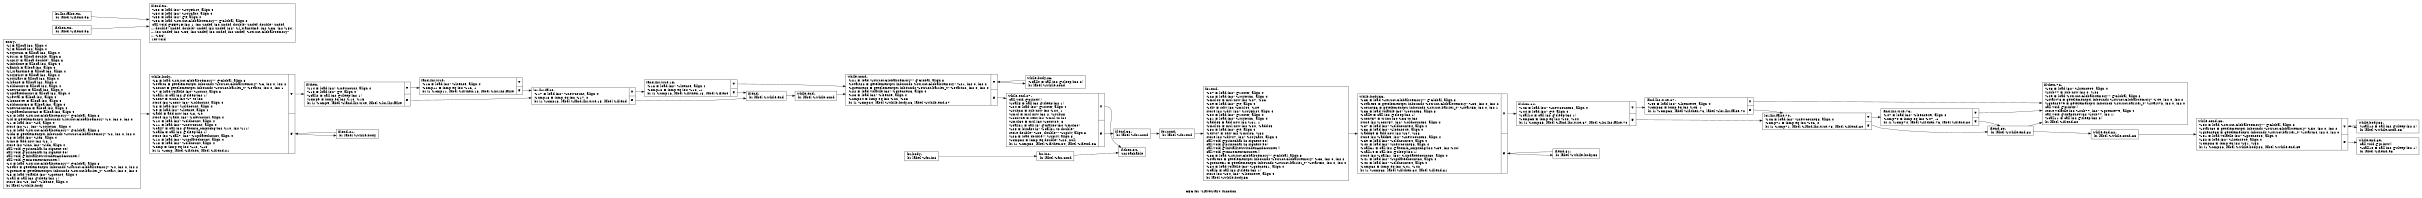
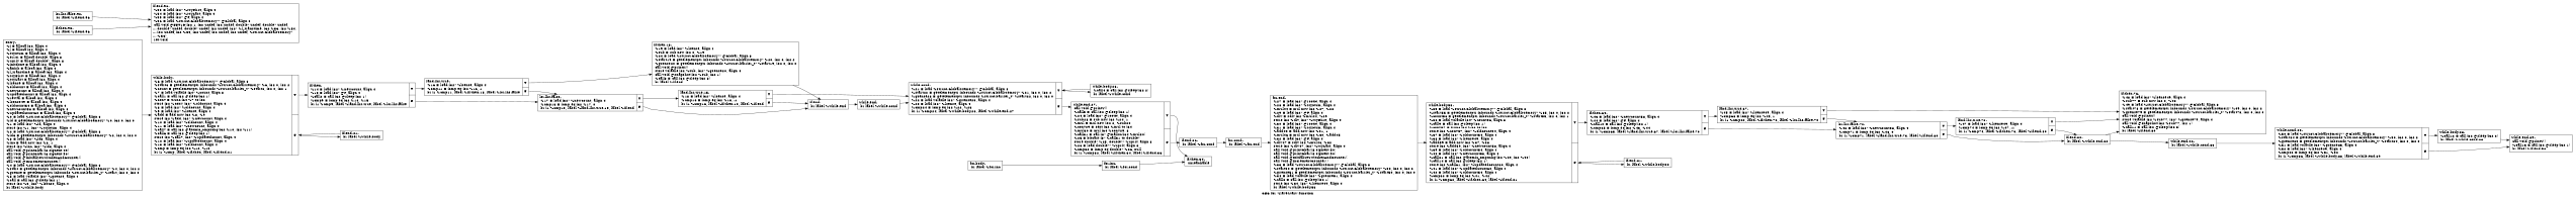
  digraph {
    label="CFG for 'SlaveStart' function"
    rankdir=LR
    node [shape=record]
    n1 [label="{entry:\l  %i = alloca i32, align 4\l  %j = alloca i32, align 4\l  %MyNum = alloca i32, align 4\l  %error = alloca double, align 8\l  %upriv = alloca double*, align 8\l  %initdone = alloca i32, align 4\l  %finish = alloca i32, align 4\l  %l_transtime = alloca i32, align 4\l  %MyFirst = alloca i32, align 4\l  %MyLast = alloca i32, align 4\l  %lsense = alloca i32, align 4\l  %oldcount = alloca i32, align 4\l  %newcount = alloca i32, align 4\l  %updatedcount = alloca i32, align 4\l  %retVal = alloca i32, align 4\l  %lsense49 = alloca i32, align 4\l  %oldcount54 = alloca i32, align 4\l  %newcount58 = alloca i32, align 4\l  %updatedcount60 = alloca i32, align 4\l  %0 = load %struct.GlobalMemory** @Global, align 8\l  %id = getelementptr inbounds %struct.GlobalMemory* %0, i32 0, i32 0\l  %1 = load i32* %id, align 4\l  store i32 %1, i32* %MyNum, align 4\l  %2 = load %struct.GlobalMemory** @Global, align 8\l  %id3 = getelementptr inbounds %struct.GlobalMemory* %2, i32 0, i32 0\l  %3 = load i32* %id3, align 4\l  %inc = add nsw i32 %3, 1\l  store i32 %inc, i32* %id3, align 4\l  call void @printChar(i8 signext 49)\l  call void @printChar(i8 signext 90)\l  call void @InitializeSwitchesAndCounter()\l  call void @IncrementCounter()\l  %4 = load %struct.GlobalMemory** @Global, align 8\l  %start = getelementptr inbounds %struct.GlobalMemory* %4, i32 0, i32 2\l  %gsense = getelementptr inbounds %struct.barrier_t* %start, i32 0, i32 0\l  %5 = load volatile i32* %gsense, align 4\l  %call = call i32 @sleep(i32 1)\l  store i32 %5, i32* %lsense, align 4\l  br label %while.body\l}"]
    n2 [label="{while.body:                                       \l  %6 = load %struct.GlobalMemory** @Global, align 8\l  %start6 = getelementptr inbounds %struct.GlobalMemory* %6, i32 0, i32 2\l  %count = getelementptr inbounds %struct.barrier_t* %start6, i32 0, i32 1\l  %7 = load volatile i64* %count, align 8\l  %call1 = call i32 @sleep(i32 1)\l  %conv = trunc i64 %7 to i32\l  store i32 %conv, i32* %oldcount, align 4\l  %8 = load i32* %oldcount, align 4\l  %9 = load i32* %lsense, align 4\l  %add = add nsw i32 %8, %9\l  store i32 %add, i32* %newcount, align 4\l  %10 = load i32* %oldcount, align 4\l  %11 = load i32* %newcount, align 4\l  %call7 = call i32 @atomic_cmpxchg(i32 %10, i32 %11)\l  %call6 = call i32 @sleep(i32 1)\l  store i32 %call7, i32* %updatedcount, align 4\l  %12 = load i32* %updatedcount, align 4\l  %13 = load i32* %oldcount, align 4\l  %cmp = icmp eq i32 %12, %13\l  br i1 %cmp, label %if.then, label %if.end.21\l|{<s0>T|<s1>F}}"]
    n3 [label="{if.then:                                          \l  %14 = load i32* %newcount, align 4\l  %15 = load i32* @P, align 4\l  %call2 = call i32 @sleep(i32 1)\l  %cmp9 = icmp eq i32 %14, %15\l  br i1 %cmp9, label %land.lhs.true, label %lor.lhs.false\l|{<s0>T|<s1>F}}"]
    n4 [label="{if.end.21:                                        \l  br label %while.body\l}"]
    n5 [label="{land.lhs.true:                                    \l  %16 = load i32* %lsense, align 4\l  %cmp11 = icmp eq i32 %16, 1\l  br i1 %cmp11, label %if.then.18, label %lor.lhs.false\l|{<s0>T|<s1>F}}"]
    n6 [label="{lor.lhs.false:                                    \l  %17 = load i32* %newcount, align 4\l  %cmp13 = icmp eq i32 %17, 0\l  br i1 %cmp13, label %land.lhs.true.15, label %if.end\l|{<s0>T|<s1>F}}"]
+   n7 [label="{if.then.18:                                       \l  %19 = load i32* %lsense, align 4\l  %sub = sub nsw i32 0, %19\l  %20 = load %struct.GlobalMemory** @Global, align 8\l  %start19 = getelementptr inbounds %struct.GlobalMemory* %20, i32 0, i32 2\l  %gsense20 = getelementptr inbounds %struct.barrier_t* %start19, i32 0, i32 0\l  call void @printX()\l  store volatile i32 %sub, i32* %gsense20, align 4\l  call void @snapshot(i32 %sub, i32 1)\l  %call3 = call i32 @sleep(i32 3)\l  br label %if.end\l}"]
    n8 [label="{land.lhs.true.15:                                 \l  %18 = load i32* %lsense, align 4\l  %cmp16 = icmp eq i32 %18, -1\l  br i1 %cmp16, label %if.then.18, label %if.end\l|{<s0>T|<s1>F}}"]
    n9 [label="{if.end:                                           \l  br label %while.end\l}"]
    n10 [label="{while.cond:                                       \l  %21 = load %struct.GlobalMemory** @Global, align 8\l  %start22 = getelementptr inbounds %struct.GlobalMemory* %21, i32 0, i32 2\l  %gsense23 = getelementptr inbounds %struct.barrier_t* %start22, i32 0, i32 0\l  %22 = load volatile i32* %gsense23, align 4\l  %23 = load i32* %lsense, align 4\l  %cmp24 = icmp eq i32 %22, %23\l  br i1 %cmp24, label %while.body.26, label %while.end.27\l|{<s0>T|<s1>F}}"]
    n11 [label="{while.end:                                        \l  br label %while.cond\l}"]
    n12 [label="{while.body.26:                                    \l  %call4 = call i32 @sleep(i32 2)\l  br label %while.cond\l}"]
    n13 [label="{while.end.27:                                     \l  call void @printY()\l  %call5 = call i32 @sleep(i32 1)\l  %24 = load i32* @rootN, align 4\l  %sub28 = sub nsw i32 %24, 1\l  %mul = mul nsw i32 2, %sub28\l  %conv29 = sext i32 %mul to i64\l  %mul30 = mul i64 %conv29, 8\l  %call31 = call i8* @malloc(i64 %mul30)\l  %25 = bitcast i8* %call31 to double*\l  store double* %25, double** %upriv, align 8\l  %26 = load double** %upriv, align 8\l  %cmp32 = icmp eq double* %26, null\l  br i1 %cmp32, label %if.then.34, label %if.end.36\l|{<s0>T|<s1>F}}"]
    n14 [label="{if.then.34:                                       \l  unreachable\l}"]
    n15 [label="{if.end.36:                                        \l  br label %for.cond\l}"]
    n16 [label="{for.cond:                                         \l  br label %for.end\l}"]
    n17 [label="{for.end:                                          \l  %27 = load i32* @rootN, align 4\l  %28 = load i32* %MyNum, align 4\l  %mul44 = mul nsw i32 %27, %28\l  %29 = load i32* @P, align 4\l  %div = sdiv i32 %mul44, %29\l  store i32 %div, i32* %MyFirst, align 4\l  %30 = load i32* @rootN, align 4\l  %31 = load i32* %MyNum, align 4\l  %add45 = add nsw i32 %31, 1\l  %mul46 = mul nsw i32 %30, %add45\l  %32 = load i32* @P, align 4\l  %div47 = sdiv i32 %mul46, %32\l  store i32 %div47, i32* %MyLast, align 4\l  call void @printChar(i8 signext 50)\l  call void @printChar(i8 signext 90)\l  call void @InitializeSwitchesAndCounter()\l  call void @IncrementCounter()\l  %33 = load %struct.GlobalMemory** @Global, align 8\l  %start50 = getelementptr inbounds %struct.GlobalMemory* %33, i32 0, i32 2\l  %gsense51 = getelementptr inbounds %struct.barrier_t* %start50, i32 0, i32 0\l  %34 = load volatile i32* %gsense51, align 4\l  %call8 = call i32 @sleep(i32 1)\l  store i32 %34, i32* %lsense49, align 4\l  br label %while.body.53\l}"]
    n18 [label="{while.body.53:                                    \l  %35 = load %struct.GlobalMemory** @Global, align 8\l  %start55 = getelementptr inbounds %struct.GlobalMemory* %35, i32 0, i32 2\l  %count56 = getelementptr inbounds %struct.barrier_t* %start55, i32 0, i32 1\l  %36 = load volatile i64* %count56, align 8\l  %call9 = call i32 @sleep(i32 1)\l  %conv57 = trunc i64 %36 to i32\l  store i32 %conv57, i32* %oldcount54, align 4\l  %37 = load i32* %oldcount54, align 4\l  %38 = load i32* %lsense49, align 4\l  %add59 = add nsw i32 %37, %38\l  store i32 %add59, i32* %newcount58, align 4\l  %39 = load i32* %oldcount54, align 4\l  %40 = load i32* %newcount58, align 4\l  %call61 = call i32 @atomic_cmpxchg(i32 %39, i32 %40)\l  %call14 = call i32 @sleep(i32 1)\l  store i32 %call61, i32* %updatedcount60, align 4\l  %41 = load i32* %updatedcount60, align 4\l  %42 = load i32* %oldcount54, align 4\l  %cmp62 = icmp eq i32 %41, %42\l  br i1 %cmp62, label %if.then.64, label %if.end.81\l|{<s0>T|<s1>F}}"]
    n19 [label="{if.then.64:                                       \l  %43 = load i32* %newcount58, align 4\l  %44 = load i32* @P, align 4\l  %call10 = call i32 @sleep(i32 1)\l  %cmp65 = icmp eq i32 %43, %44\l  br i1 %cmp65, label %land.lhs.true.67, label %lor.lhs.false.70\l|{<s0>T|<s1>F}}"]
    n20 [label="{if.end.81:                                        \l  br label %while.body.53\l}"]
    n21 [label="{for.body:                                         \l  br label %for.inc\l}"]
    n22 [label="{for.inc:                                          \l  br label %for.cond\l}"]
    n23 [label="{land.lhs.true.67:                                 \l  %45 = load i32* %lsense49, align 4\l  %cmp68 = icmp eq i32 %45, 1\l  br i1 %cmp68, label %if.then.76, label %lor.lhs.false.70\l|{<s0>T|<s1>F}}"]
    n24 [label="{lor.lhs.false.70:                                 \l  %46 = load i32* %newcount58, align 4\l  %cmp71 = icmp eq i32 %46, 0\l  br i1 %cmp71, label %land.lhs.true.73, label %if.end.80\l|{<s0>T|<s1>F}}"]
    n25 [label="{if.then.76:                                       \l  %48 = load i32* %lsense49, align 4\l  %sub77 = sub nsw i32 0, %48\l  %49 = load %struct.GlobalMemory** @Global, align 8\l  %start78 = getelementptr inbounds %struct.GlobalMemory* %49, i32 0, i32 2\l  %gsense79 = getelementptr inbounds %struct.barrier_t* %start78, i32 0, i32 0\l  call void @printX()\l  store volatile i32 %sub77, i32* %gsense79, align 4\l  call void @snapshot(i32 %sub77, i32 1)\l  %call11 = call i32 @sleep(i32 3)\l  br label %if.end.80\l}"]
    n26 [label="{land.lhs.true.73:                                 \l  %47 = load i32* %lsense49, align 4\l  %cmp74 = icmp eq i32 %47, -1\l  br i1 %cmp74, label %if.then.76, label %if.end.80\l|{<s0>T|<s1>F}}"]
    n27 [label="{if.end.80:                                        \l  br label %while.end.82\l}"]
    n28 [label="{while.end.82:                                     \l  br label %while.cond.83\l}"]
    n29 [label="{while.cond.83:                                    \l  %50 = load %struct.GlobalMemory** @Global, align 8\l  %start84 = getelementptr inbounds %struct.GlobalMemory* %50, i32 0, i32 2\l  %gsense85 = getelementptr inbounds %struct.barrier_t* %start84, i32 0, i32 0\l  %51 = load volatile i32* %gsense85, align 4\l  %52 = load i32* %lsense49, align 4\l  %cmp86 = icmp eq i32 %51, %52\l  br i1 %cmp86, label %while.body.88, label %while.end.89\l|{<s0>T|<s1>F}}"]
    n30 [label="{while.body.88:                                    \l  %call12 = call i32 @sleep(i32 2)\l  br label %while.cond.83\l}"]
    n31 [label="{while.end.89:                                     \l  call void @printY()\l  %call13 = call i32 @sleep(i32 1)\l  br label %if.end.96\l}"]
    n32 [label="{if.end.96:                                        \l  %53 = load i32* %MyFirst, align 4\l  %54 = load i32* %MyLast, align 4\l  %55 = load i32* @P, align 4\l  %56 = load %struct.GlobalMemory** @Global, align 8\l  call void @FFT1D(i32 1, i32 undef, i32 undef, double* undef, double* undef,\l... double* undef, double* undef, i32 undef, i32* %l_transtime, i32 %53, i32 %54,\l... i32 undef, i32 %55, i32 undef, i32 undef, i32 undef, %struct.GlobalMemory*\l... %56)\l  ret void\l}"]
    n33 [label="{lor.lhs.false.92:                                 \l  br label %if.end.96\l}"]
    n34 [label="{if.then.93:                                       \l  br label %if.end.96\l}"]
    n1 -> n2
    n2 -> n3 [tailport=s0]
    n2 -> n4 [tailport=s1]
    n3 -> n5 [tailport=s0]
    n3 -> n6 [tailport=s1]
    n4 -> n2
    n5 -> n6 [tailport=s1]
+   n5 -> n7 [tailport=s0]
    n6 -> n8 [tailport=s0]
    n6 -> n9 [tailport=s1]
+   n7 -> n9
    n8 -> n9 [tailport=s1]
    n8 -> n10 [tailport=s0]
    n9 -> n11
    n10 -> n12 [tailport=s0]
    n10 -> n13 [tailport=s1]
    n11 -> n10
    n12 -> n10
    n13 -> n14 [tailport=s0]
    n13 -> n15 [tailport=s1]
    n15 -> n16
    n16 -> n17
    n17 -> n18
    n18 -> n19 [tailport=s0]
    n18 -> n20 [tailport=s1]
    n19 -> n23 [tailport=s0]
    n19 -> n24 [tailport=s1]
    n20 -> n18
    n21 -> n22
    n22 -> n14
    n23 -> n24 [tailport=s1]
    n23 -> n25 [tailport=s0]
    n24 -> n26 [tailport=s0]
    n24 -> n27 [tailport=s1]
    n26 -> n25 [tailport=s0]
    n26 -> n27 [tailport=s1]
    n27 -> n25
    n27 -> n28
    n28 -> n29
    n29 -> n30 [tailport=s0]
    n29 -> n31 [tailport=s1]
-   n30 -> n29
+   n30 -> n31
    n33 -> n32
    n34 -> n32
  }
